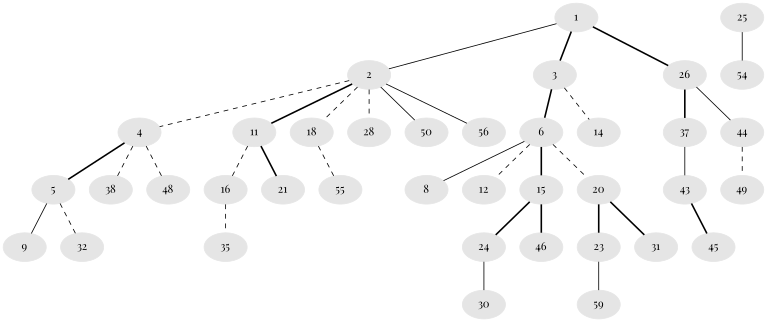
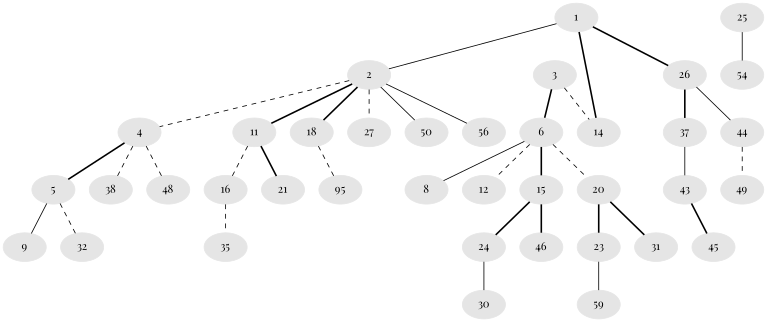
  graph {
    fontname="Playfair Display"
    node [color=gray90 fontname="Playfair Display" style=filled]
    edge [fontname="Playfair Display" style=dashed]
    2 [super="+19"]
    4 [super="+28"]
    11 [super="+34"]
    18
-   27 [label=28]
+   27
    50
    56
    1
    3 [super="+10"]
    26 [super="+29"]
    6 [super="+7"]
    14
    37 [super="+47"]
    44
    5 [super="+53"]
    38
    48
    16 [super="+41"]
    21
-   55
+   55 [label=95]
    8 [super="+42"]
    12 [super="+17"]
    15 [super="+22"]
    20
    9
    32 [super="+33"]
    24
    46
    23 [super="+58"]
    31 [super="+39"]
    35 [super="+36"]
    25
    54
    30 [super="+40"]
    59
    43 [super="+52"]
    49 [super="+57"]
    45
    2 -- 4
    2 -- 11 [style=bold]
-   2 -- 18
+   2 -- 18 [style=bold]
    2 -- 27
    2 -- 50 [style=solid]
    2 -- 56 [style=solid]
    4 -- 5 [style=bold]
    4 -- 38
    4 -- 48
    11 -- 16
    11 -- 21 [style=bold]
    18 -- 55
    1 -- 2 [style=solid]
-   1 -- 3 [style=bold]
+   1 -- 14 [style=bold]
    1 -- 26 [style=bold]
    3 -- 6 [style=bold]
    3 -- 14
    26 -- 37 [style=bold]
    26 -- 44 [style=solid]
    6 -- 8 [style=solid]
    6 -- 12
    6 -- 15 [style=bold]
    6 -- 20
    37 -- 43 [style=solid]
    44 -- 49
    5 -- 9 [style=solid]
    5 -- 32
    16 -- 35
    15 -- 24 [style=bold]
    15 -- 46 [style=bold]
    20 -- 23 [style=bold]
    20 -- 31 [style=bold]
    24 -- 30 [style=solid]
    23 -- 59 [style=solid]
    25 -- 54 [style=solid]
    43 -- 45 [style=bold]
  }
